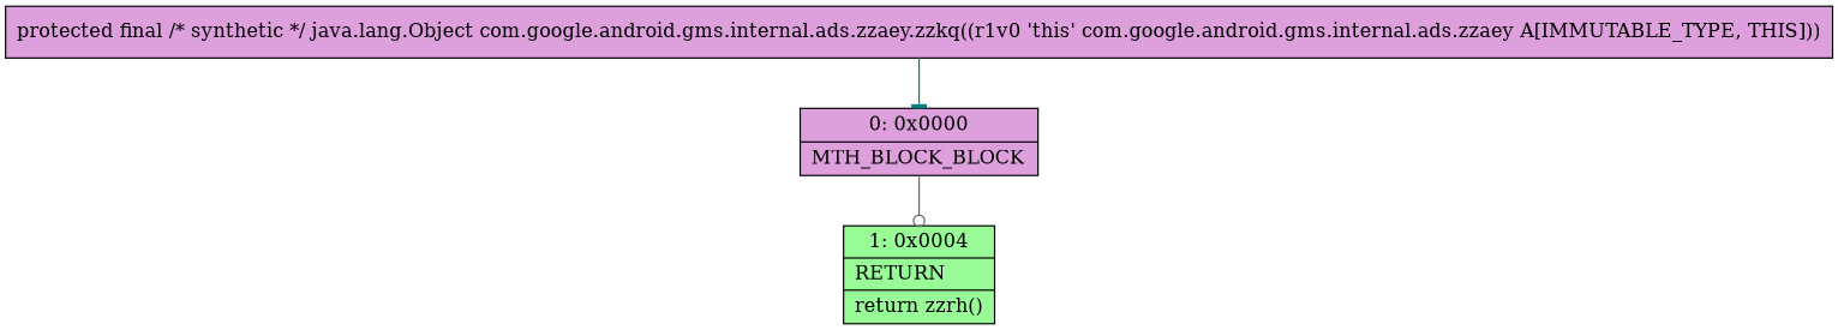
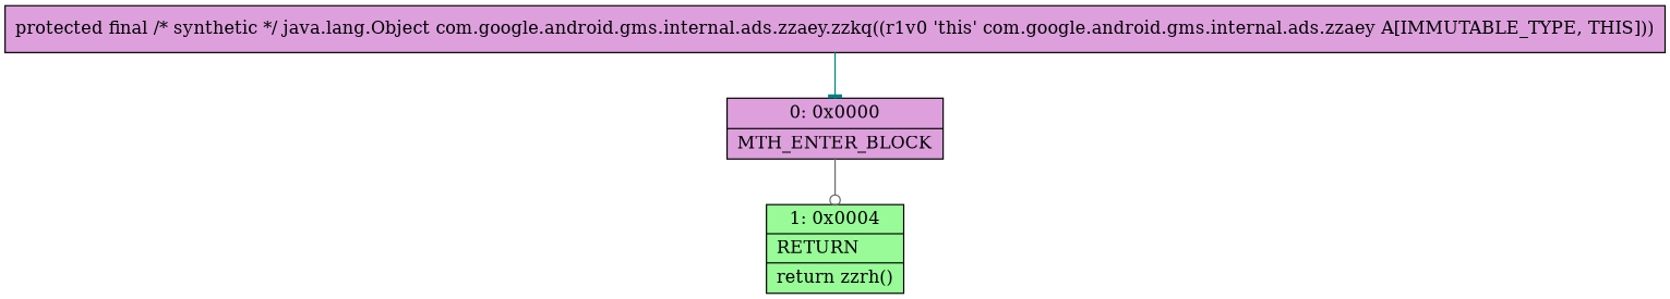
  digraph {
    node [shape=record style=filled fillcolor=plum]
-   n1 [label="{0\:\ 0x0000|MTH_BLOCK_BLOCK\l}"]
+   n1 [label="{0\:\ 0x0000|MTH_ENTER_BLOCK\l}"]
    n2 [label="{1\:\ 0x0004|RETURN\l|return zzrh()\l}" fillcolor=palegreen]
    n3 [label="{protected final \/* synthetic *\/ java.lang.Object com.google.android.gms.internal.ads.zzaey.zzkq((r1v0 'this' com.google.android.gms.internal.ads.zzaey A[IMMUTABLE_TYPE, THIS])) }"]
    n1 -> n2 [color=gray40 arrowhead=odot]
    n3 -> n1 [color=teal arrowhead=tee]
  }
